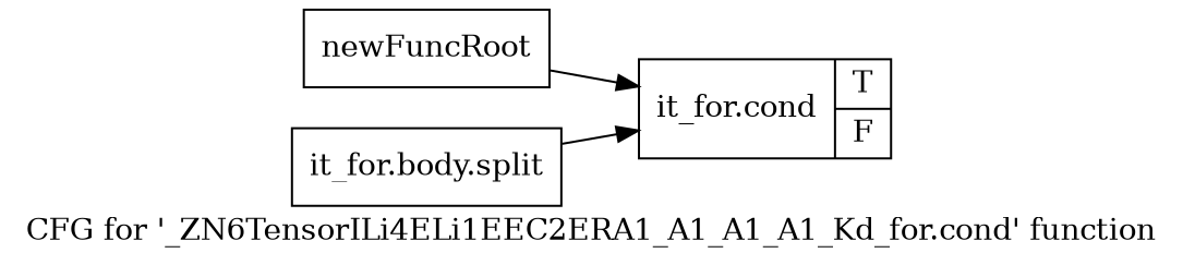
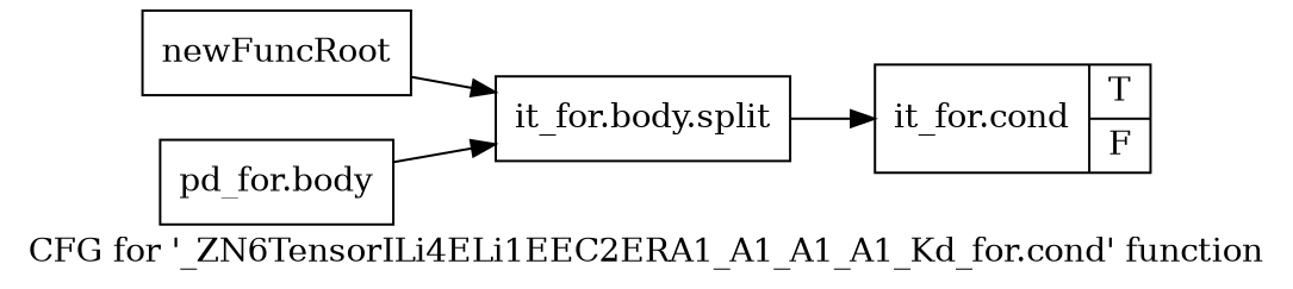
  digraph {
    label="CFG for '_ZN6TensorILi4ELi1EEC2ERA1_A1_A1_A1_Kd_for.cond' function"
    rankdir=LR
    node [shape=record]
    n1 [label="{newFuncRoot}"]
    n2 [label="{it_for.cond|{<s0>T|<s1>F}}"]
+   n3 [label="{pd_for.body}"]
    n4 [label="{it_for.body.split}"]
-   n1 -> n2
+   n1 -> n4
+   n3 -> n4
    n4 -> n2
  }
